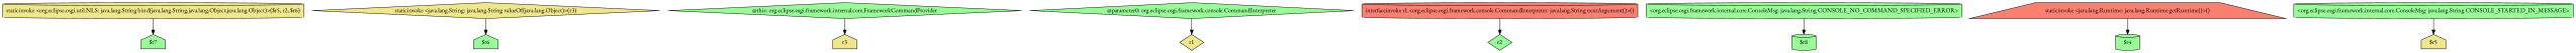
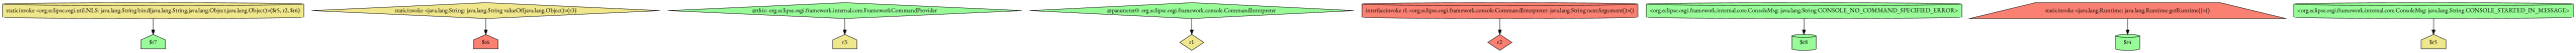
  digraph {
    fontname="EB Garamond"
    node [fillcolor=palegreen fontname="EB Garamond" shape=cylinder style=filled]
    edge [fontname="EB Garamond"]
    n1 [fillcolor=khaki label="staticinvoke <org.eclipse.osgi.util.NLS: java.lang.String bind(java.lang.String,java.lang.Object,java.lang.Object)>($r5, r2, $r6)"]
    n2 [label="$r7" shape=house]
    n3 [fillcolor=khaki label="staticinvoke <java.lang.String: java.lang.String valueOf(java.lang.Object)>(r3)" shape=diamond]
-   n4 [label="$r6" shape=house]
+   n4 [fillcolor=salmon label="$r6" shape=house]
    n5 [label="@this: org.eclipse.osgi.framework.internal.core.FrameworkCommandProvider" shape=diamond]
    n6 [fillcolor=khaki label=r3 shape=house]
    n7 [label="@parameter0: org.eclipse.osgi.framework.console.CommandInterpreter" shape=diamond]
    n8 [fillcolor=khaki label=r1 shape=diamond]
    n9 [fillcolor=salmon label="interfaceinvoke r1.<org.eclipse.osgi.framework.console.CommandInterpreter: java.lang.String nextArgument()>()"]
-   n10 [label=r2 shape=diamond]
+   n10 [fillcolor=salmon label=r2 shape=diamond]
    n11 [label="<org.eclipse.osgi.framework.internal.core.ConsoleMsg: java.lang.String CONSOLE_NO_COMMAND_SPECIFIED_ERROR>"]
    n12 [label="$r8"]
    n13 [fillcolor=salmon label="staticinvoke <java.lang.Runtime: java.lang.Runtime getRuntime()>()" shape=trapezium]
    n14 [label="$r4"]
    n15 [label="<org.eclipse.osgi.framework.internal.core.ConsoleMsg: java.lang.String CONSOLE_STARTED_IN_MESSAGE>"]
    n16 [fillcolor=khaki label="$r5" shape=house]
    n1 -> n2
    n3 -> n4
    n5 -> n6
    n7 -> n8
    n9 -> n10
    n11 -> n12
    n13 -> n14
    n15 -> n16
  }
